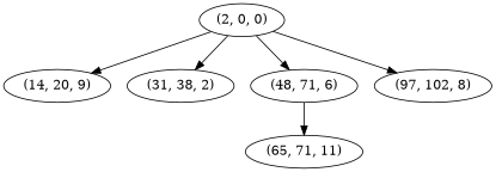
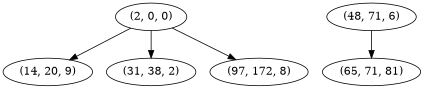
  digraph {
    n1 [label="(2, 0, 0)"]
    "(14, 20, 9)"
    "(31, 38, 2)"
    n4 [label="(48, 71, 6)"]
-   "(97, 102, 8)"
-   "(65, 71, 11)"
+   "(97, 102, 8)" [label="(97, 172, 8)"]
+   "(65, 71, 11)" [label="(65, 71, 81)"]
    n1 -> "(14, 20, 9)"
    n1 -> "(31, 38, 2)"
-   n1 -> n4
    n1 -> "(97, 102, 8)"
    n4 -> "(65, 71, 11)"
  }
